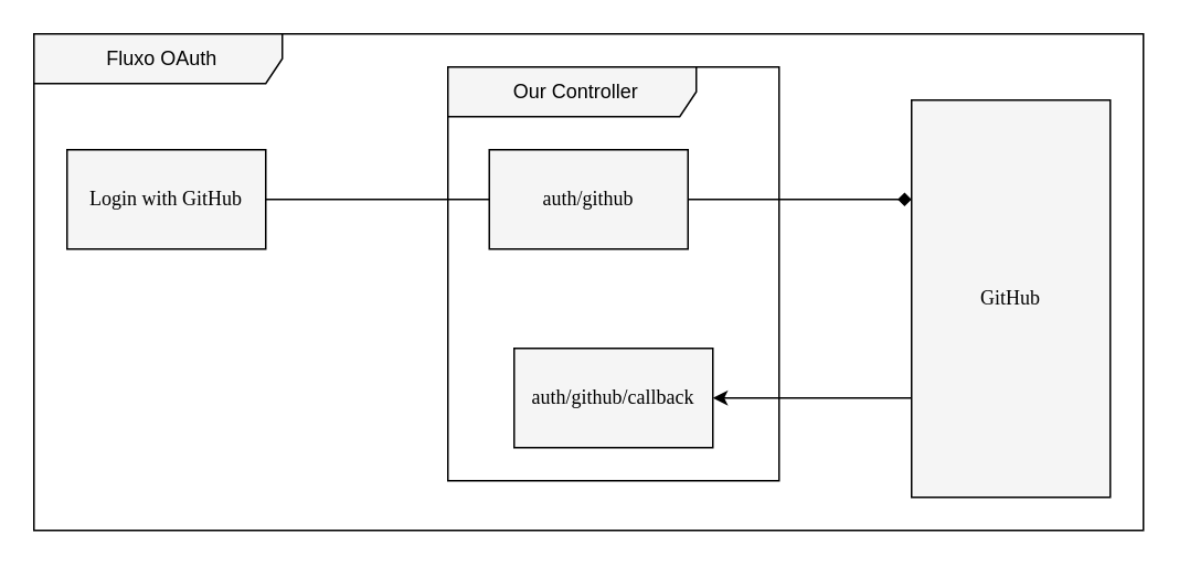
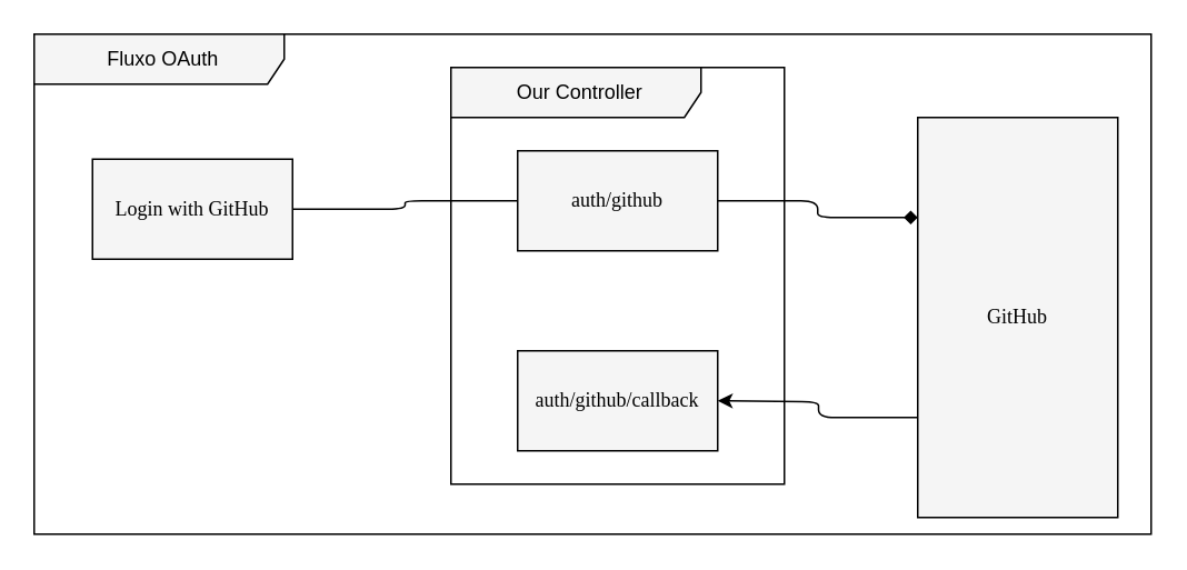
  <mxCell id="0" />
  <mxCell id="1" parent="0" />
  <mxCell id="2" value="Fluxo OAuth" style="shape=umlFrame;whiteSpace=wrap;html=1;width=150;height=30;boundedLbl=1;verticalAlign=middle;align=center;spacingLeft=5;rounded=0;sketch=0;fillColor=#f5f5f5;fontColor=#000000;strokeColor=#000000;" parent="1" vertex="1"><mxGeometry x="20" y="20" width="670" height="300" as="geometry" /></mxCell>
  <mxCell id="3" value="Our Controller" style="shape=umlFrame;whiteSpace=wrap;html=1;width=150;height=30;boundedLbl=1;verticalAlign=middle;align=center;spacingLeft=5;rounded=0;sketch=0;fillColor=#f5f5f5;fontColor=#000000;strokeColor=#000000;" parent="1" vertex="1"><mxGeometry x="270" y="40" width="200" height="250" as="geometry" /></mxCell>
  <mxCell id="4" style="edgeStyle=orthogonalEdgeStyle;rounded=1;orthogonalLoop=1;jettySize=auto;html=1;entryX=0;entryY=0.25;entryDx=0;entryDy=0;fontColor=#000000;strokeColor=#000000;endArrow=diamond;" parent="1" source="5" target="8" edge="1"><mxGeometry relative="1" as="geometry" /></mxCell>
- <mxCell id="5" value="auth/github" style="rounded=0;whiteSpace=wrap;html=1;fillColor=#f5f5f5;fontFamily=Verdana;fontColor=#000000;strokeColor=#000000;" parent="1" vertex="1"><mxGeometry x="295" y="90" width="120" height="60" as="geometry" /></mxCell>
+ <mxCell id="5" value="auth/github" style="rounded=0;whiteSpace=wrap;html=1;fillColor=#f5f5f5;fontFamily=Verdana;fontColor=#000000;strokeColor=#000000;" parent="1" vertex="1"><mxGeometry x="310" y="90" width="120" height="60" as="geometry" /></mxCell>
  <mxCell id="6" style="edgeStyle=orthogonalEdgeStyle;rounded=1;orthogonalLoop=1;jettySize=auto;html=1;exitX=0;exitY=0.75;exitDx=0;exitDy=0;fontColor=#000000;strokeColor=#000000;" parent="1" source="8" edge="1"><mxGeometry relative="1" as="geometry"><mxPoint x="430" y="240" as="targetPoint" /></mxGeometry></mxCell>
  <mxCell id="7" value="auth/github/callback" style="rounded=0;whiteSpace=wrap;html=1;fillColor=#f5f5f5;fontFamily=Verdana;fontColor=#000000;strokeColor=#000000;" parent="1" vertex="1"><mxGeometry x="310" y="210" width="120" height="60" as="geometry" /></mxCell>
- <mxCell id="8" value="GitHub" style="rounded=0;whiteSpace=wrap;html=1;fillColor=#f5f5f5;fontFamily=Verdana;fontColor=#000000;strokeColor=#000000;" parent="1" vertex="1"><mxGeometry x="550" y="60" width="120" height="240" as="geometry" /></mxCell>
+ <mxCell id="8" value="GitHub" style="rounded=0;whiteSpace=wrap;html=1;fillColor=#f5f5f5;fontFamily=Verdana;fontColor=#000000;strokeColor=#000000;" parent="1" vertex="1"><mxGeometry x="550" y="70" width="120" height="240" as="geometry" /></mxCell>
  <mxCell id="9" style="edgeStyle=orthogonalEdgeStyle;rounded=1;orthogonalLoop=1;jettySize=auto;html=1;fontColor=#000000;strokeColor=#000000;endArrow=none;" parent="1" source="10" target="5" edge="1"><mxGeometry relative="1" as="geometry" /></mxCell>
- <mxCell id="10" value="Login with GitHub" style="rounded=0;whiteSpace=wrap;html=1;fillColor=#f5f5f5;fontFamily=Verdana;fontColor=#000000;strokeColor=#000000;" parent="1" vertex="1"><mxGeometry x="40" y="90" width="120" height="60" as="geometry" /></mxCell>
+ <mxCell id="10" value="Login with GitHub" style="rounded=0;whiteSpace=wrap;html=1;fillColor=#f5f5f5;fontFamily=Verdana;fontColor=#000000;strokeColor=#000000;" parent="1" vertex="1"><mxGeometry x="55" y="95" width="120" height="60" as="geometry" /></mxCell>
